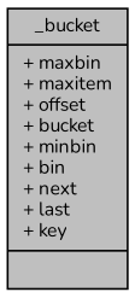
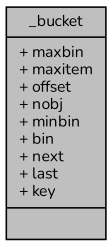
  digraph {
    fontname=Nunito
-   n1 [color=black fillcolor=grey75 fontcolor=black fontname=Nunito fontsize=10 height=0.2 label="{_bucket\n|+ maxbin\l+ maxitem\l+ offset\l+ bucket\l+ minbin\l+ bin\l+ next\l+ last\l+ key\l|}" shape=record style=filled width=0.4]
+   n1 [color=black fillcolor=grey75 fontcolor=black fontname=Nunito fontsize=10 height=0.2 label="{_bucket\n|+ maxbin\l+ maxitem\l+ offset\l+ nobj\l+ minbin\l+ bin\l+ next\l+ last\l+ key\l|}" shape=record style=filled width=0.4]
  }
